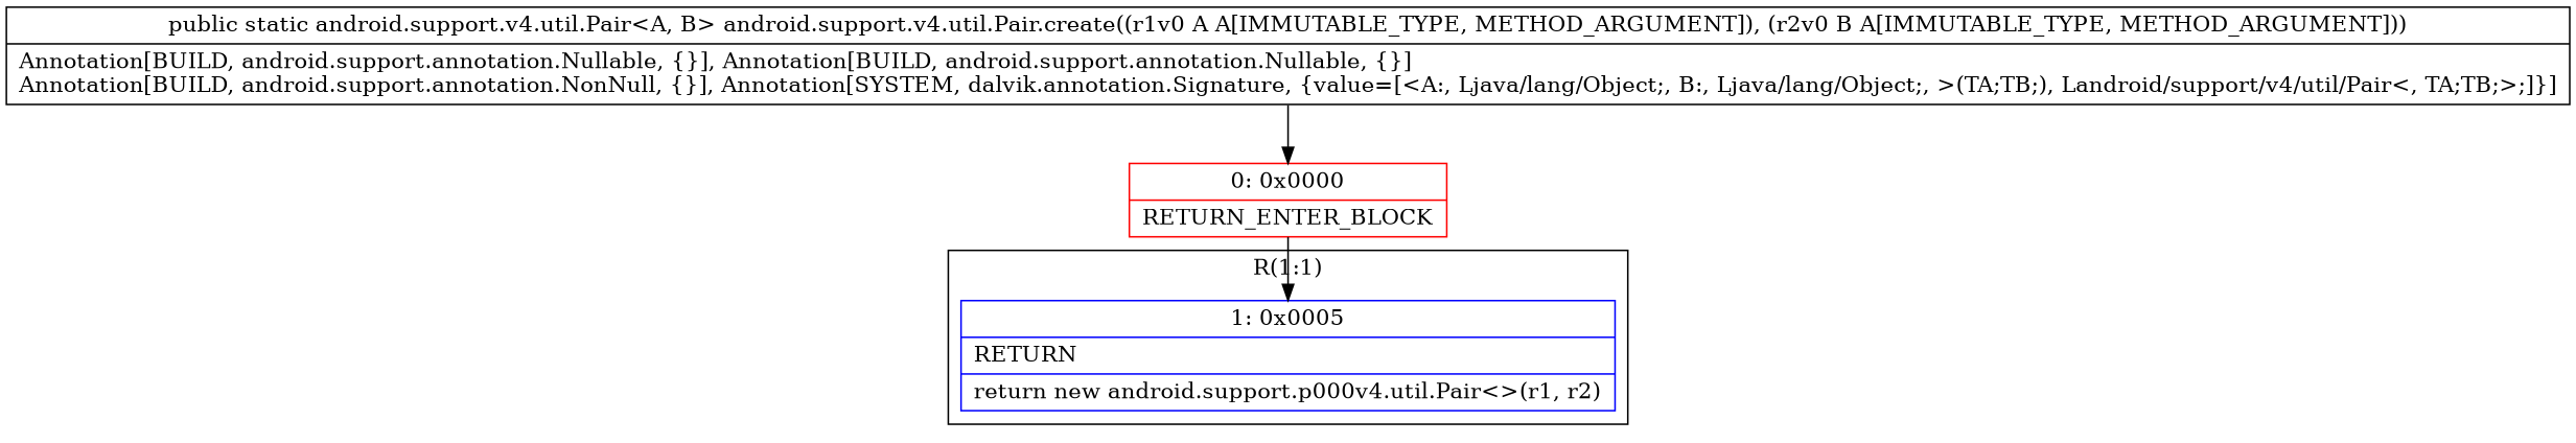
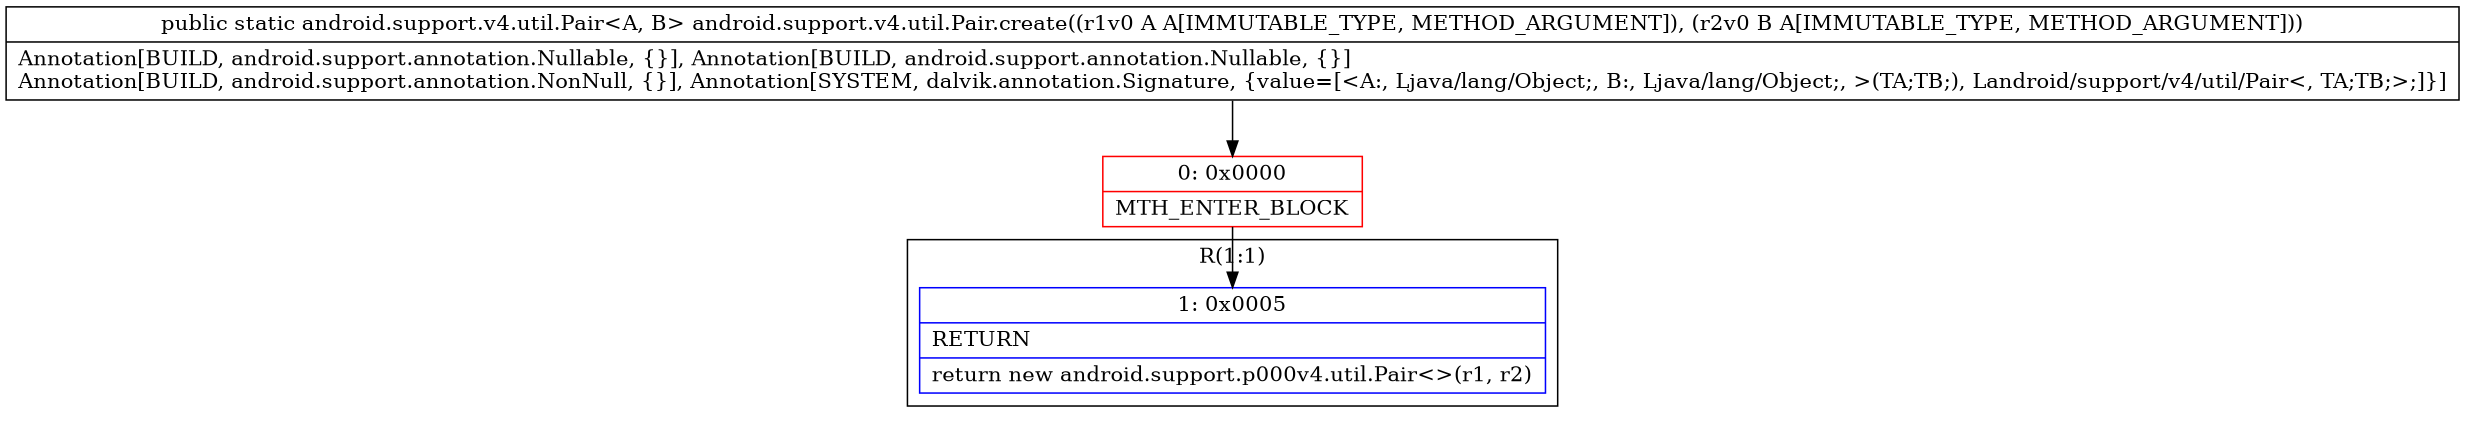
  digraph {
    node [shape=record]
    n1 [color=blue label="{1\:\ 0x0005|RETURN\l|return new android.support.p000v4.util.Pair\<\>(r1, r2)\l}"]
-   n2 [color=red label="{0\:\ 0x0000|RETURN_ENTER_BLOCK\l}"]
+   n2 [color=red label="{0\:\ 0x0000|MTH_ENTER_BLOCK\l}"]
    n3 [label="{public static android.support.v4.util.Pair\<A, B\> android.support.v4.util.Pair.create((r1v0 A A[IMMUTABLE_TYPE, METHOD_ARGUMENT]), (r2v0 B A[IMMUTABLE_TYPE, METHOD_ARGUMENT]))  | Annotation[BUILD, android.support.annotation.Nullable, \{\}], Annotation[BUILD, android.support.annotation.Nullable, \{\}]\lAnnotation[BUILD, android.support.annotation.NonNull, \{\}], Annotation[SYSTEM, dalvik.annotation.Signature, \{value=[\<A:, Ljava\/lang\/Object;, B:, Ljava\/lang\/Object;, \>(TA;TB;), Landroid\/support\/v4\/util\/Pair\<, TA;TB;\>;]\}]\l}"]
    subgraph cluster_1 {
      label="R(1:1)"
      n1
    }
    n2 -> n1
    n3 -> n2
  }
